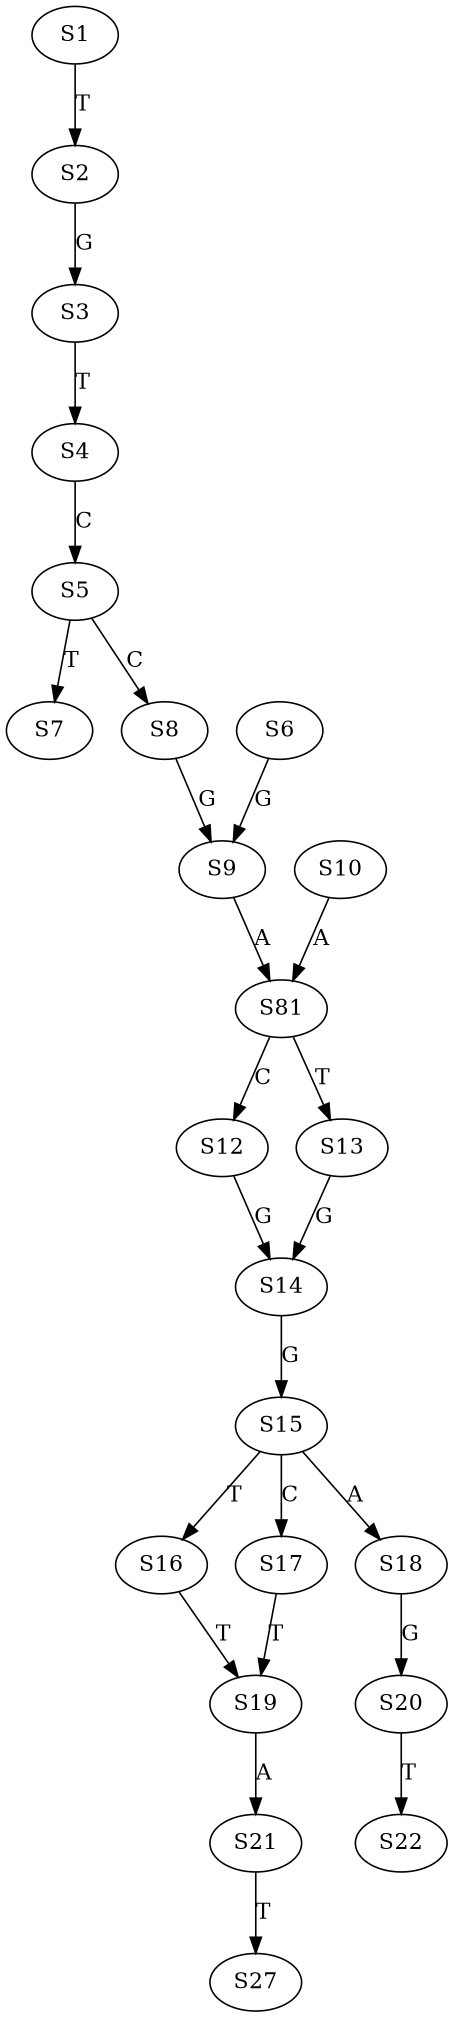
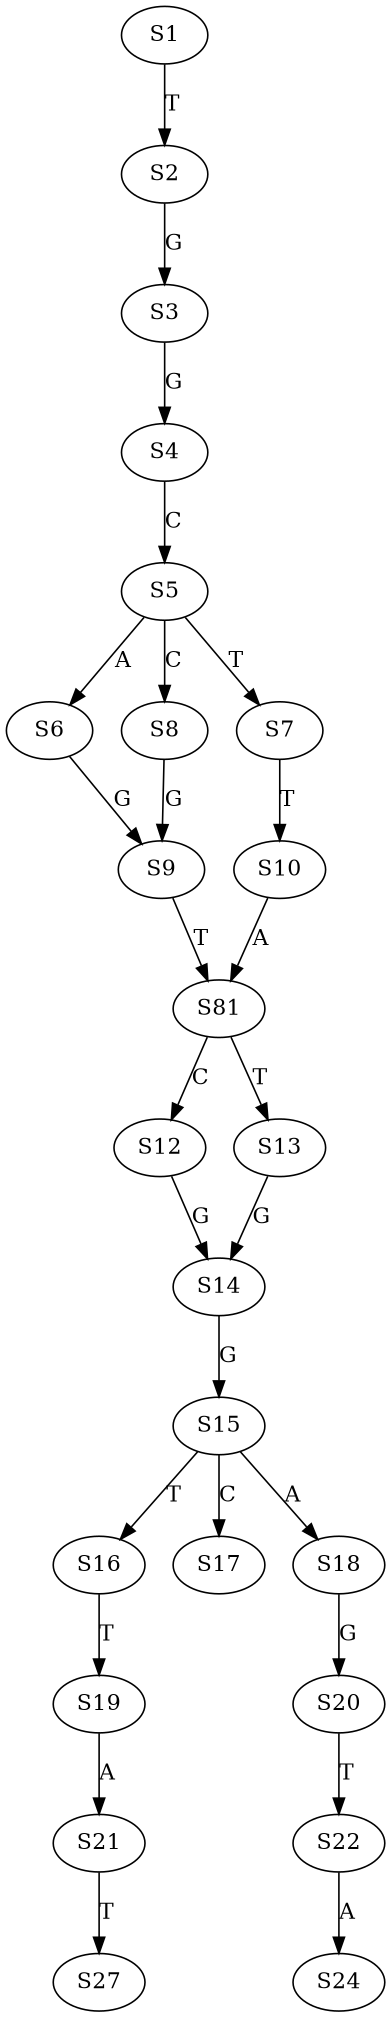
  strict digraph {
    S1
    S2
    S3
    S4
    S5
    S6
    S7
    S8
    S9
    S10
    n11 [label=S81]
    S12
    S13
    S14
    S15
    S16
    S17
    S18
    S19
    S20
    S21
    S22
    n23 [label=S27]
+   S24
    S1 -> S2 [label=T]
    S2 -> S3 [label=G]
-   S3 -> S4 [label=T]
+   S3 -> S4 [label=G]
    S4 -> S5 [label=C]
+   S5 -> S6 [label=A]
    S5 -> S7 [label=T]
    S5 -> S8 [label=C]
    S6 -> S9 [label=G]
+   S7 -> S10 [label=T]
    S8 -> S9 [label=G]
-   S9 -> n11 [label=A]
+   S9 -> n11 [label=T]
    S10 -> n11 [label=A]
    n11 -> S12 [label=C]
    n11 -> S13 [label=T]
    S12 -> S14 [label=G]
    S13 -> S14 [label=G]
    S14 -> S15 [label=G]
    S15 -> S16 [label=T]
    S15 -> S17 [label=C]
    S15 -> S18 [label=A]
    S16 -> S19 [label=T]
-   S17 -> S19 [label=T]
    S18 -> S20 [label=G]
    S19 -> S21 [label=A]
    S20 -> S22 [label=T]
    S21 -> n23 [label=T]
+   S22 -> S24 [label=A]
  }
